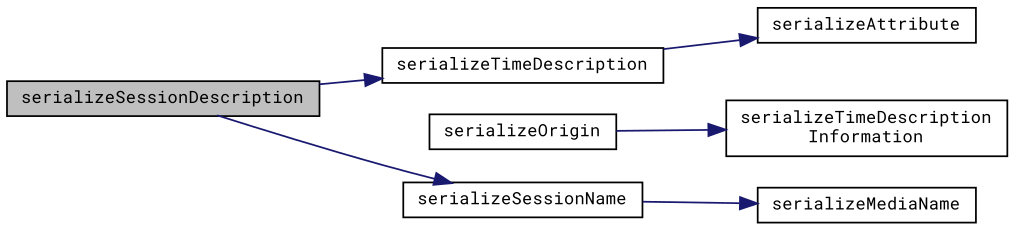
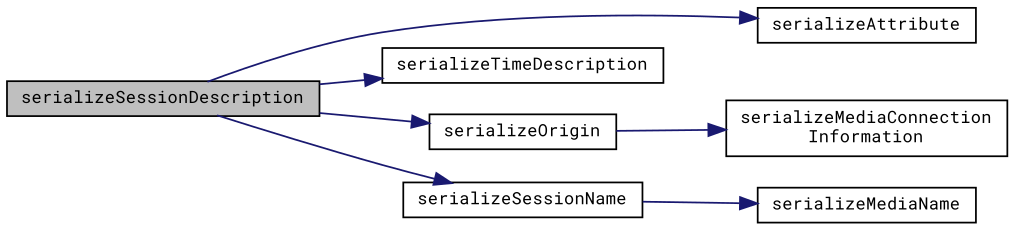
  digraph {
    fontname="Roboto Mono"
    rankdir=LR
    node [color=black fillcolor=white fontname="Roboto Mono" fontsize=10 shape=record style=filled]
    edge [color=midnightblue fontname="Roboto Mono" fontsize=10 labelfontname=Helvetica labelfontsize=10 style=solid]
    n1 [fillcolor=grey75 fontcolor=black height=0.2 label=serializeSessionDescription width=0.4]
    n2 [height=0.2 label=serializeAttribute width=0.4]
    n3 [height=0.2 label=serializeOrigin width=0.4]
    n4 [height=0.2 label=serializeSessionName width=0.4]
    n5 [height=0.2 label=serializeTimeDescription width=0.4]
-   n6 [height=0.2 label="serializeTimeDescription\lInformation" width=0.4]
+   n6 [height=0.2 label="serializeMediaConnection\lInformation" width=0.4]
    n7 [height=0.2 label=serializeMediaName width=0.4]
-   n5 -> n2
+   n1 -> n2
+   n1 -> n3
    n1 -> n4
    n1 -> n5
    n3 -> n6
    n4 -> n7
  }
